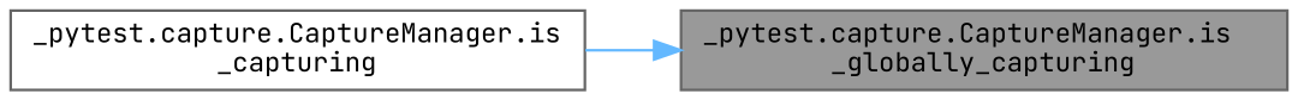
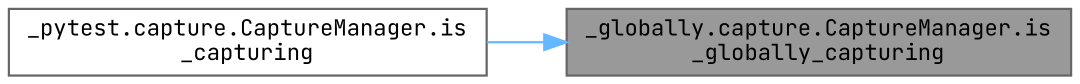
  digraph {
    rankdir=RL
    fontname="JetBrains Mono"
    node [fontname="JetBrains Mono" fontsize=10 shape=box style=filled]
-   n1 [color=gray40 fillcolor=grey60 fontcolor=black height=0.2 label="_pytest.capture.CaptureManager.is\l_globally_capturing" width=0.4]
+   n1 [color=gray40 fillcolor=grey60 fontcolor=black height=0.2 label="_globally.capture.CaptureManager.is\l_globally_capturing" width=0.4]
    n2 [color=grey40 fillcolor=white height=0.2 label="_pytest.capture.CaptureManager.is\l_capturing" width=0.4]
    n1 -> n2 [color=steelblue1 dir=back fontname="JetBrains Mono" fontsize=10 labelfontname=Helvetica labelfontsize=10 style=solid]
  }
